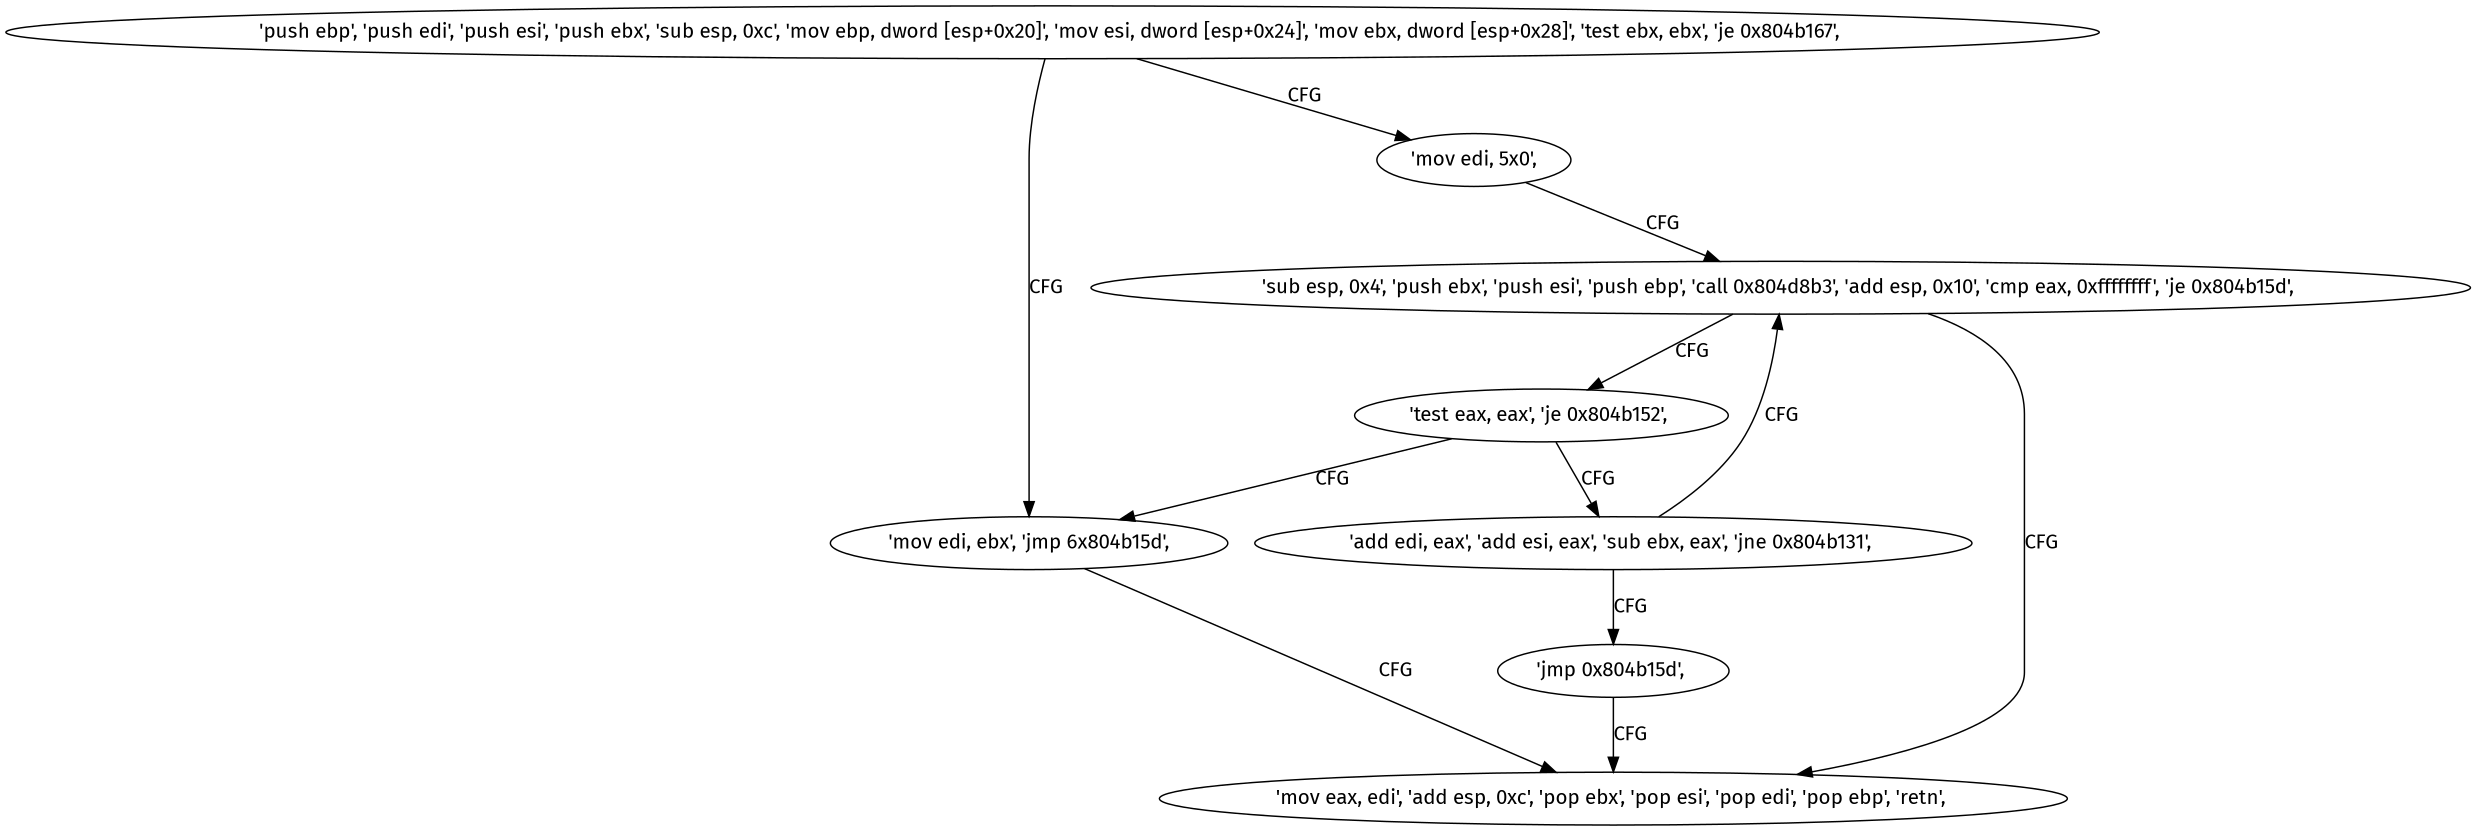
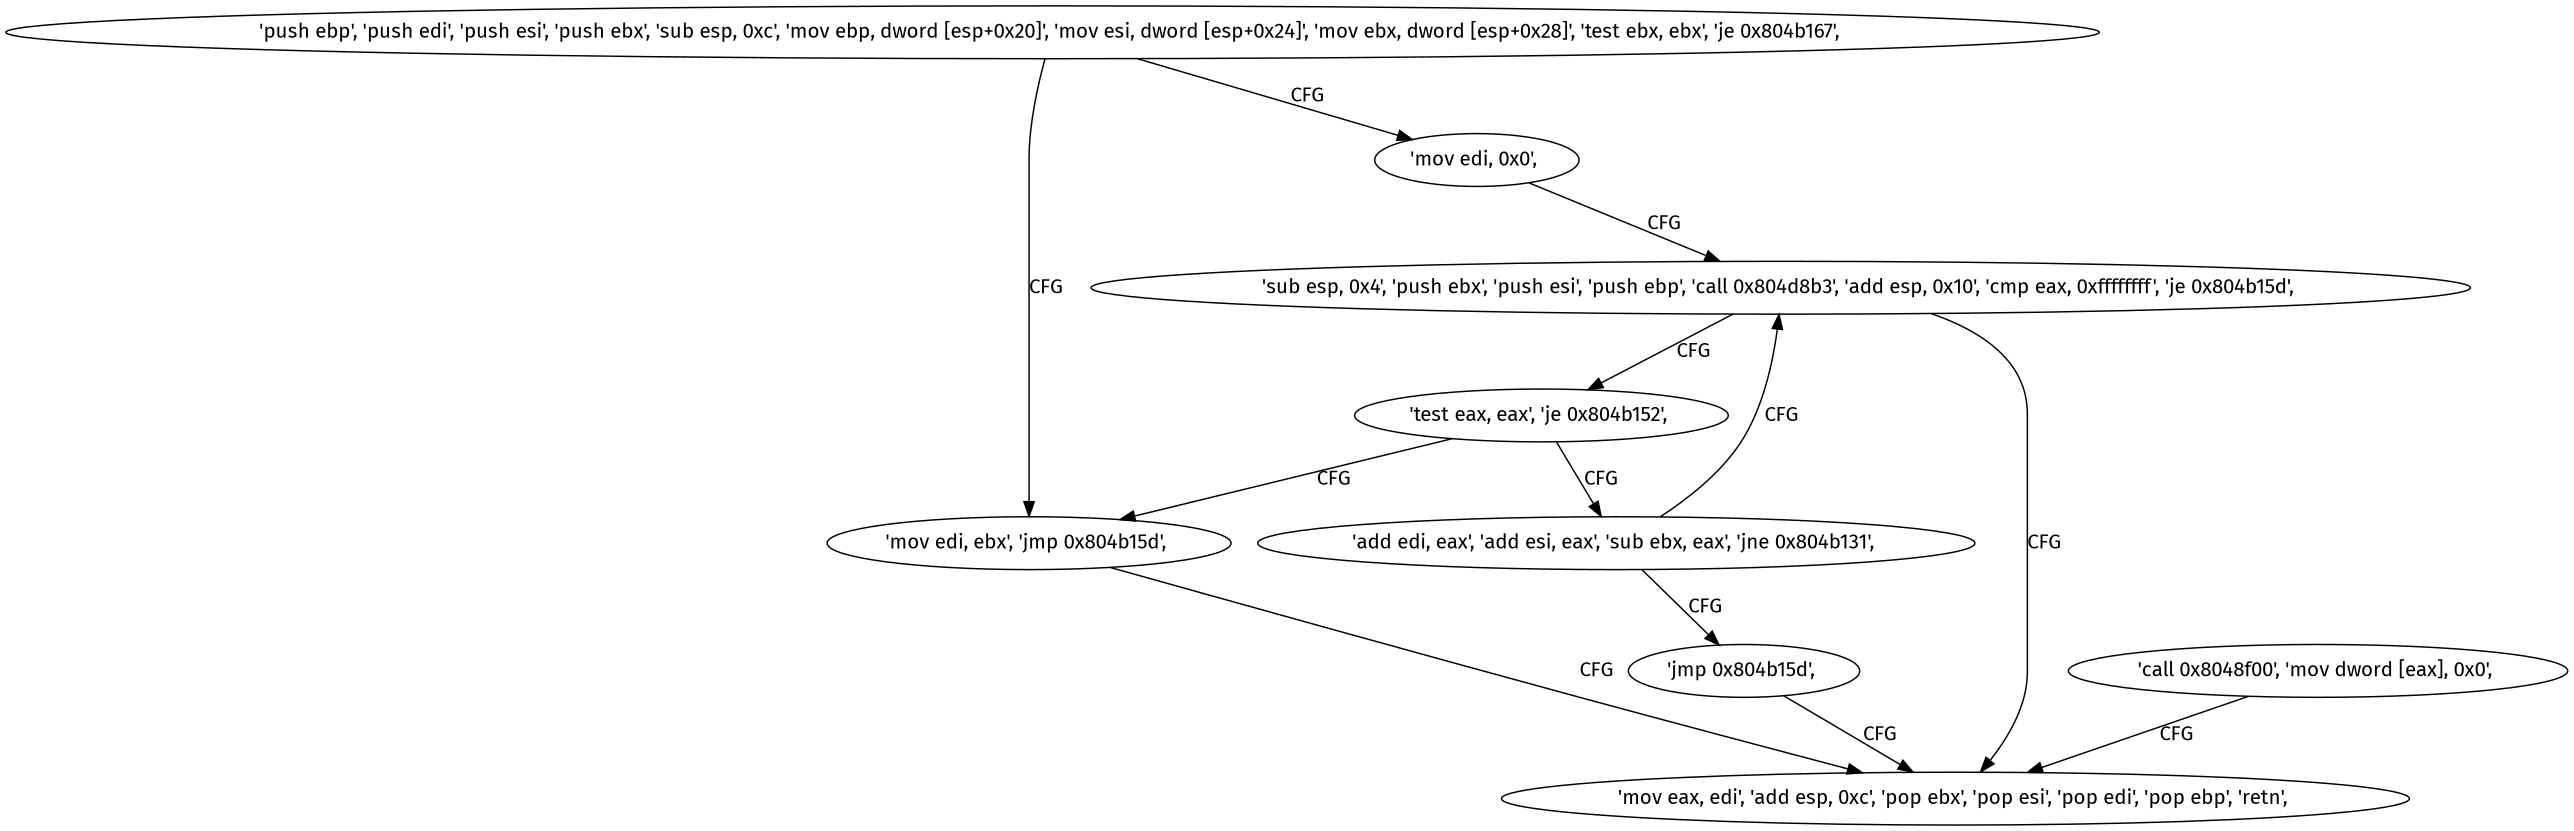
  digraph {
    fontname="Fira Sans"
    node [fontname="Fira Sans"]
    edge [fontname="Fira Sans"]
    n1 [label="'push ebp', 'push edi', 'push esi', 'push ebx', 'sub esp, 0xc', 'mov ebp, dword [esp+0x20]', 'mov esi, dword [esp+0x24]', 'mov ebx, dword [esp+0x28]', 'test ebx, ebx', 'je 0x804b167', "]
-   n2 [label="'mov edi, ebx', 'jmp 6x804b15d',"]
-   n3 [label="'mov edi, 5x0',"]
+   n2 [label="'mov edi, ebx', 'jmp 0x804b15d', "]
+   n3 [label="'mov edi, 0x0', "]
    n4 [label="'mov eax, edi', 'add esp, 0xc', 'pop ebx', 'pop esi', 'pop edi', 'pop ebp', 'retn', "]
    n5 [label="'sub esp, 0x4', 'push ebx', 'push esi', 'push ebp', 'call 0x804d8b3', 'add esp, 0x10', 'cmp eax, 0xffffffff', 'je 0x804b15d', "]
    n6 [label="'test eax, eax', 'je 0x804b152', "]
    n7 [label="'add edi, eax', 'add esi, eax', 'sub ebx, eax', 'jne 0x804b131', "]
+   n8 [label="'call 0x8048f00', 'mov dword [eax], 0x0', "]
    n9 [label="'jmp 0x804b15d', "]
    n1 -> n2 [label=CFG]
    n1 -> n3 [label=CFG]
    n2 -> n4 [label=CFG]
    n3 -> n5 [label=CFG]
    n5 -> n4 [label=CFG]
    n5 -> n6 [label=CFG]
    n6 -> n2 [label=CFG]
    n6 -> n7 [label=CFG]
    n7 -> n5 [label=CFG]
    n7 -> n9 [label=CFG]
+   n8 -> n4 [label=CFG]
    n9 -> n4 [label=CFG]
  }
